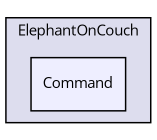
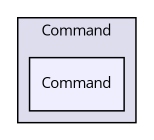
  digraph {
    compound=true
    rankdir=LR
    fontname="Open Sans"
    n1 [fillcolor="#eeeeff" fontname="Open Sans" fontsize=10 label=Command pencolor=black shape=box style=filled]
    subgraph cluster_1 {
      bgcolor="#ddddee"
      fontsize=10
-     label=ElephantOnCouch
+     label=Command
      pencolor=black
      n1
    }
  }
